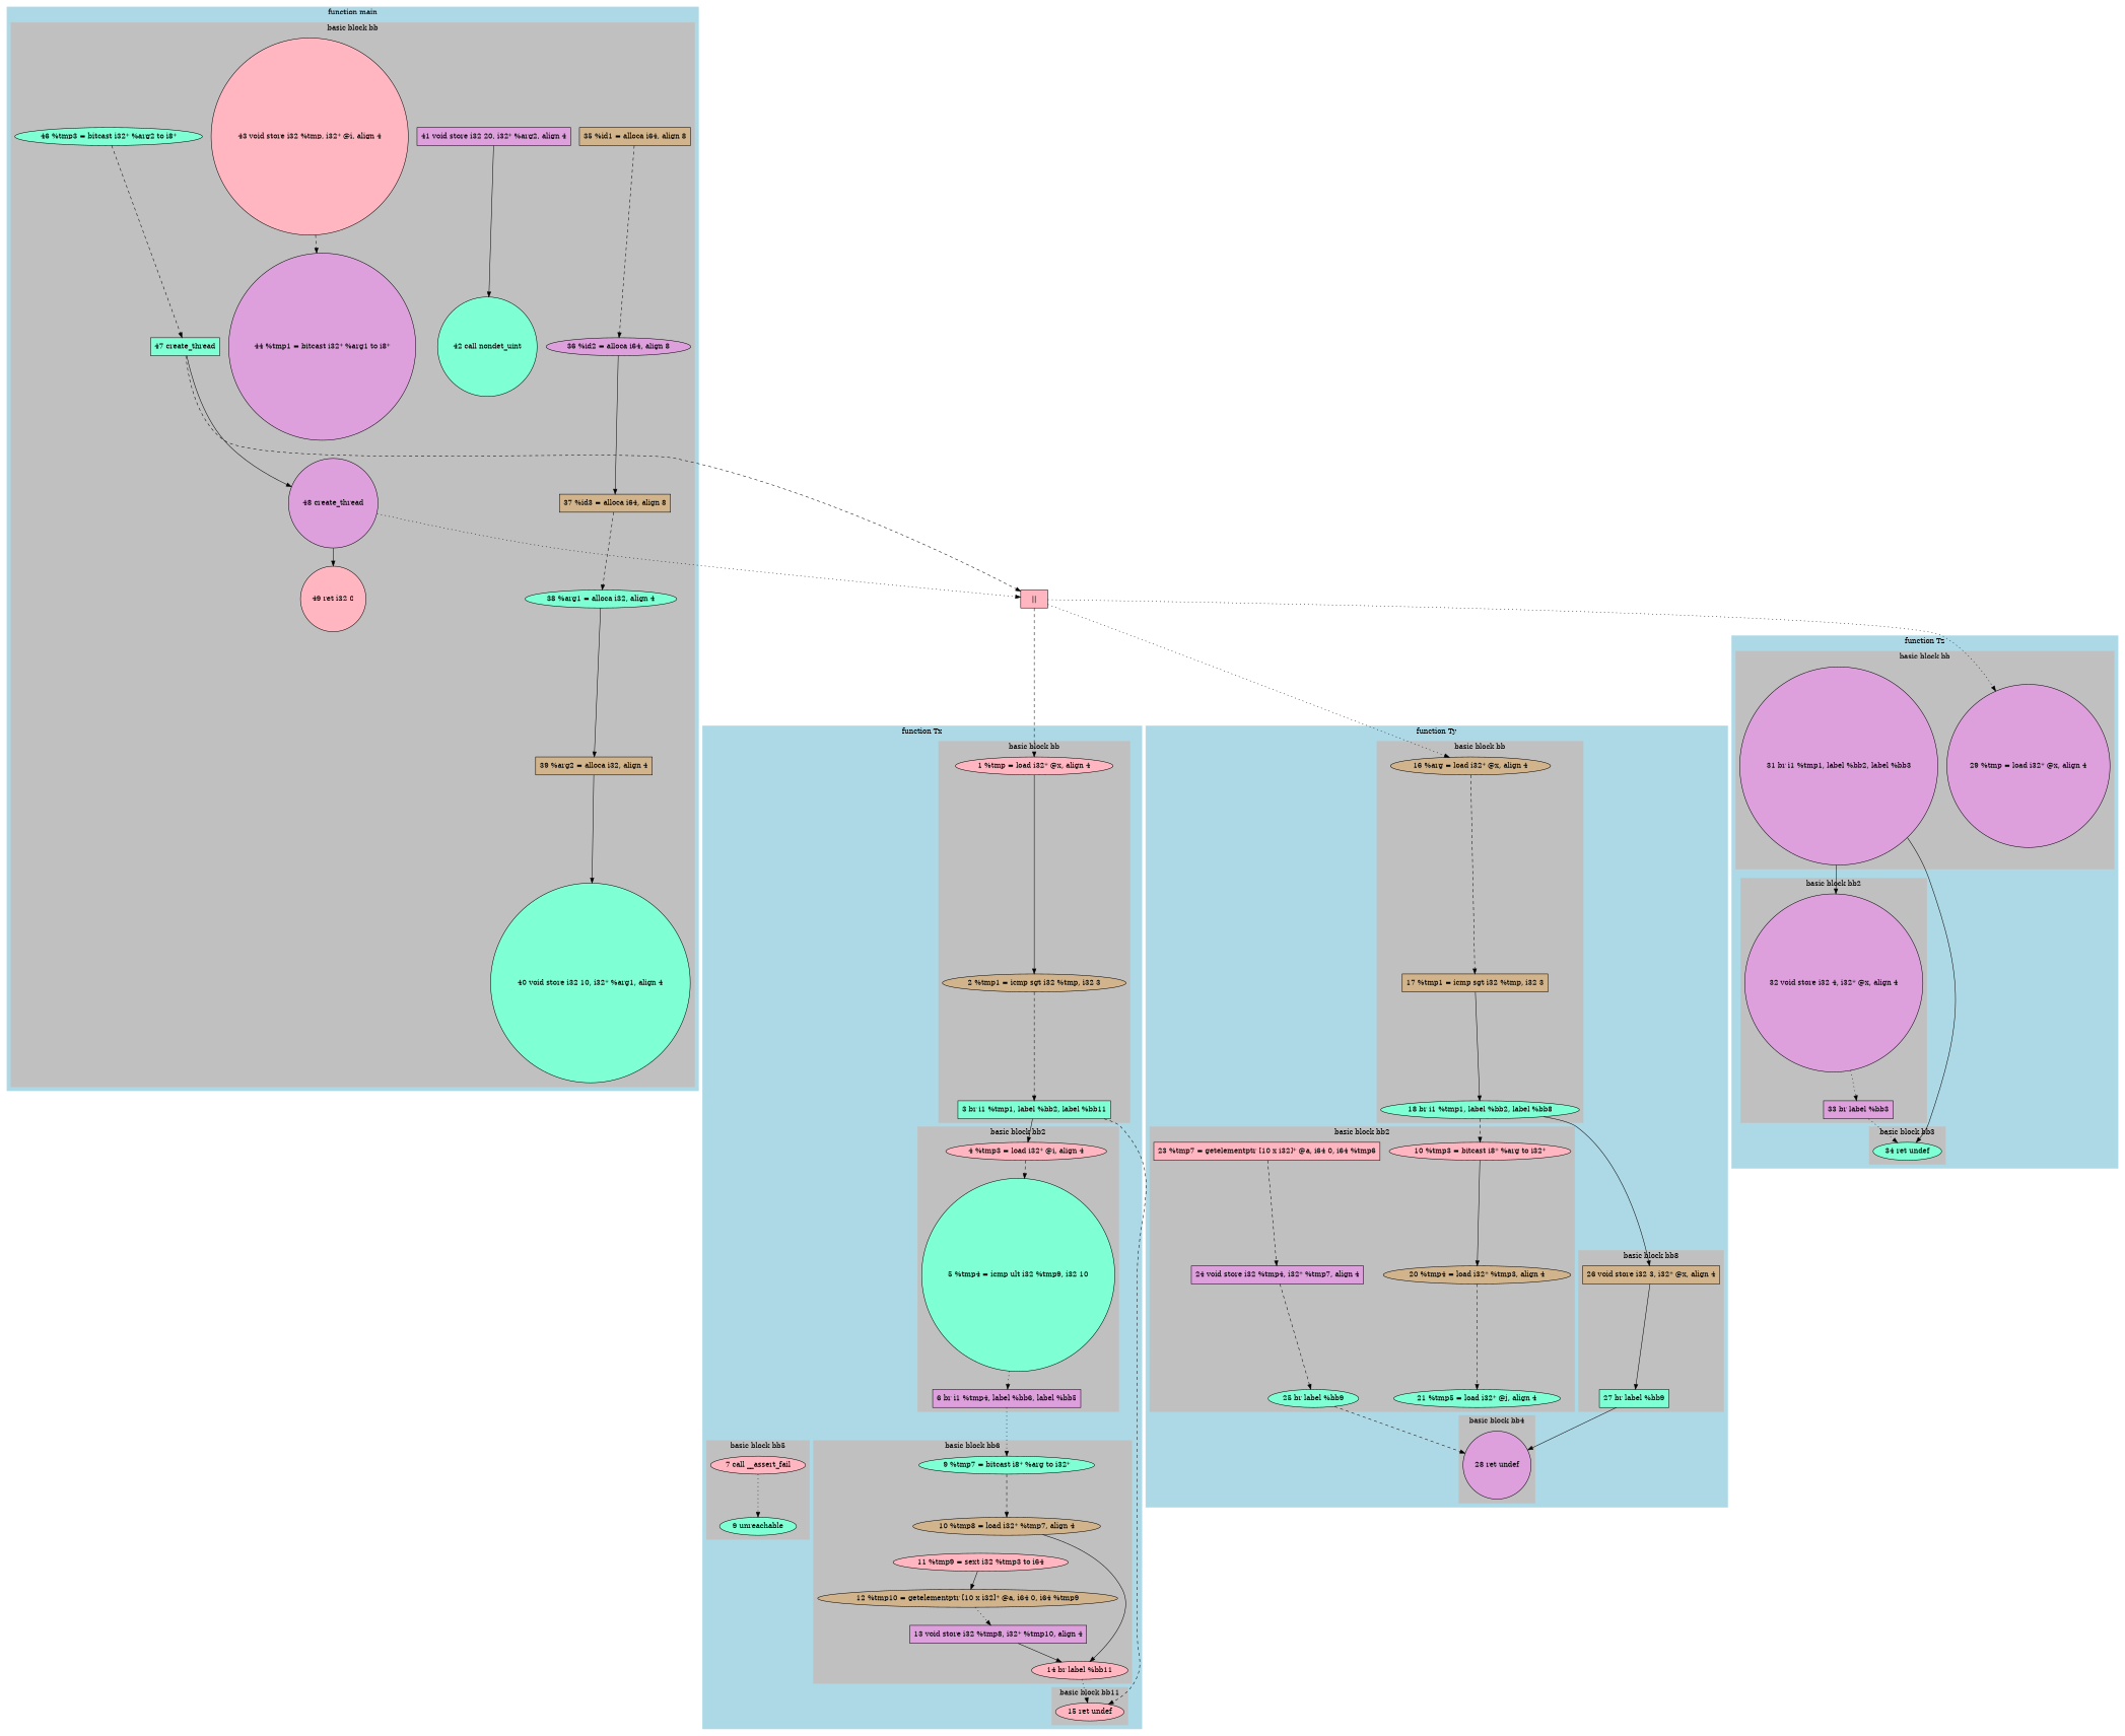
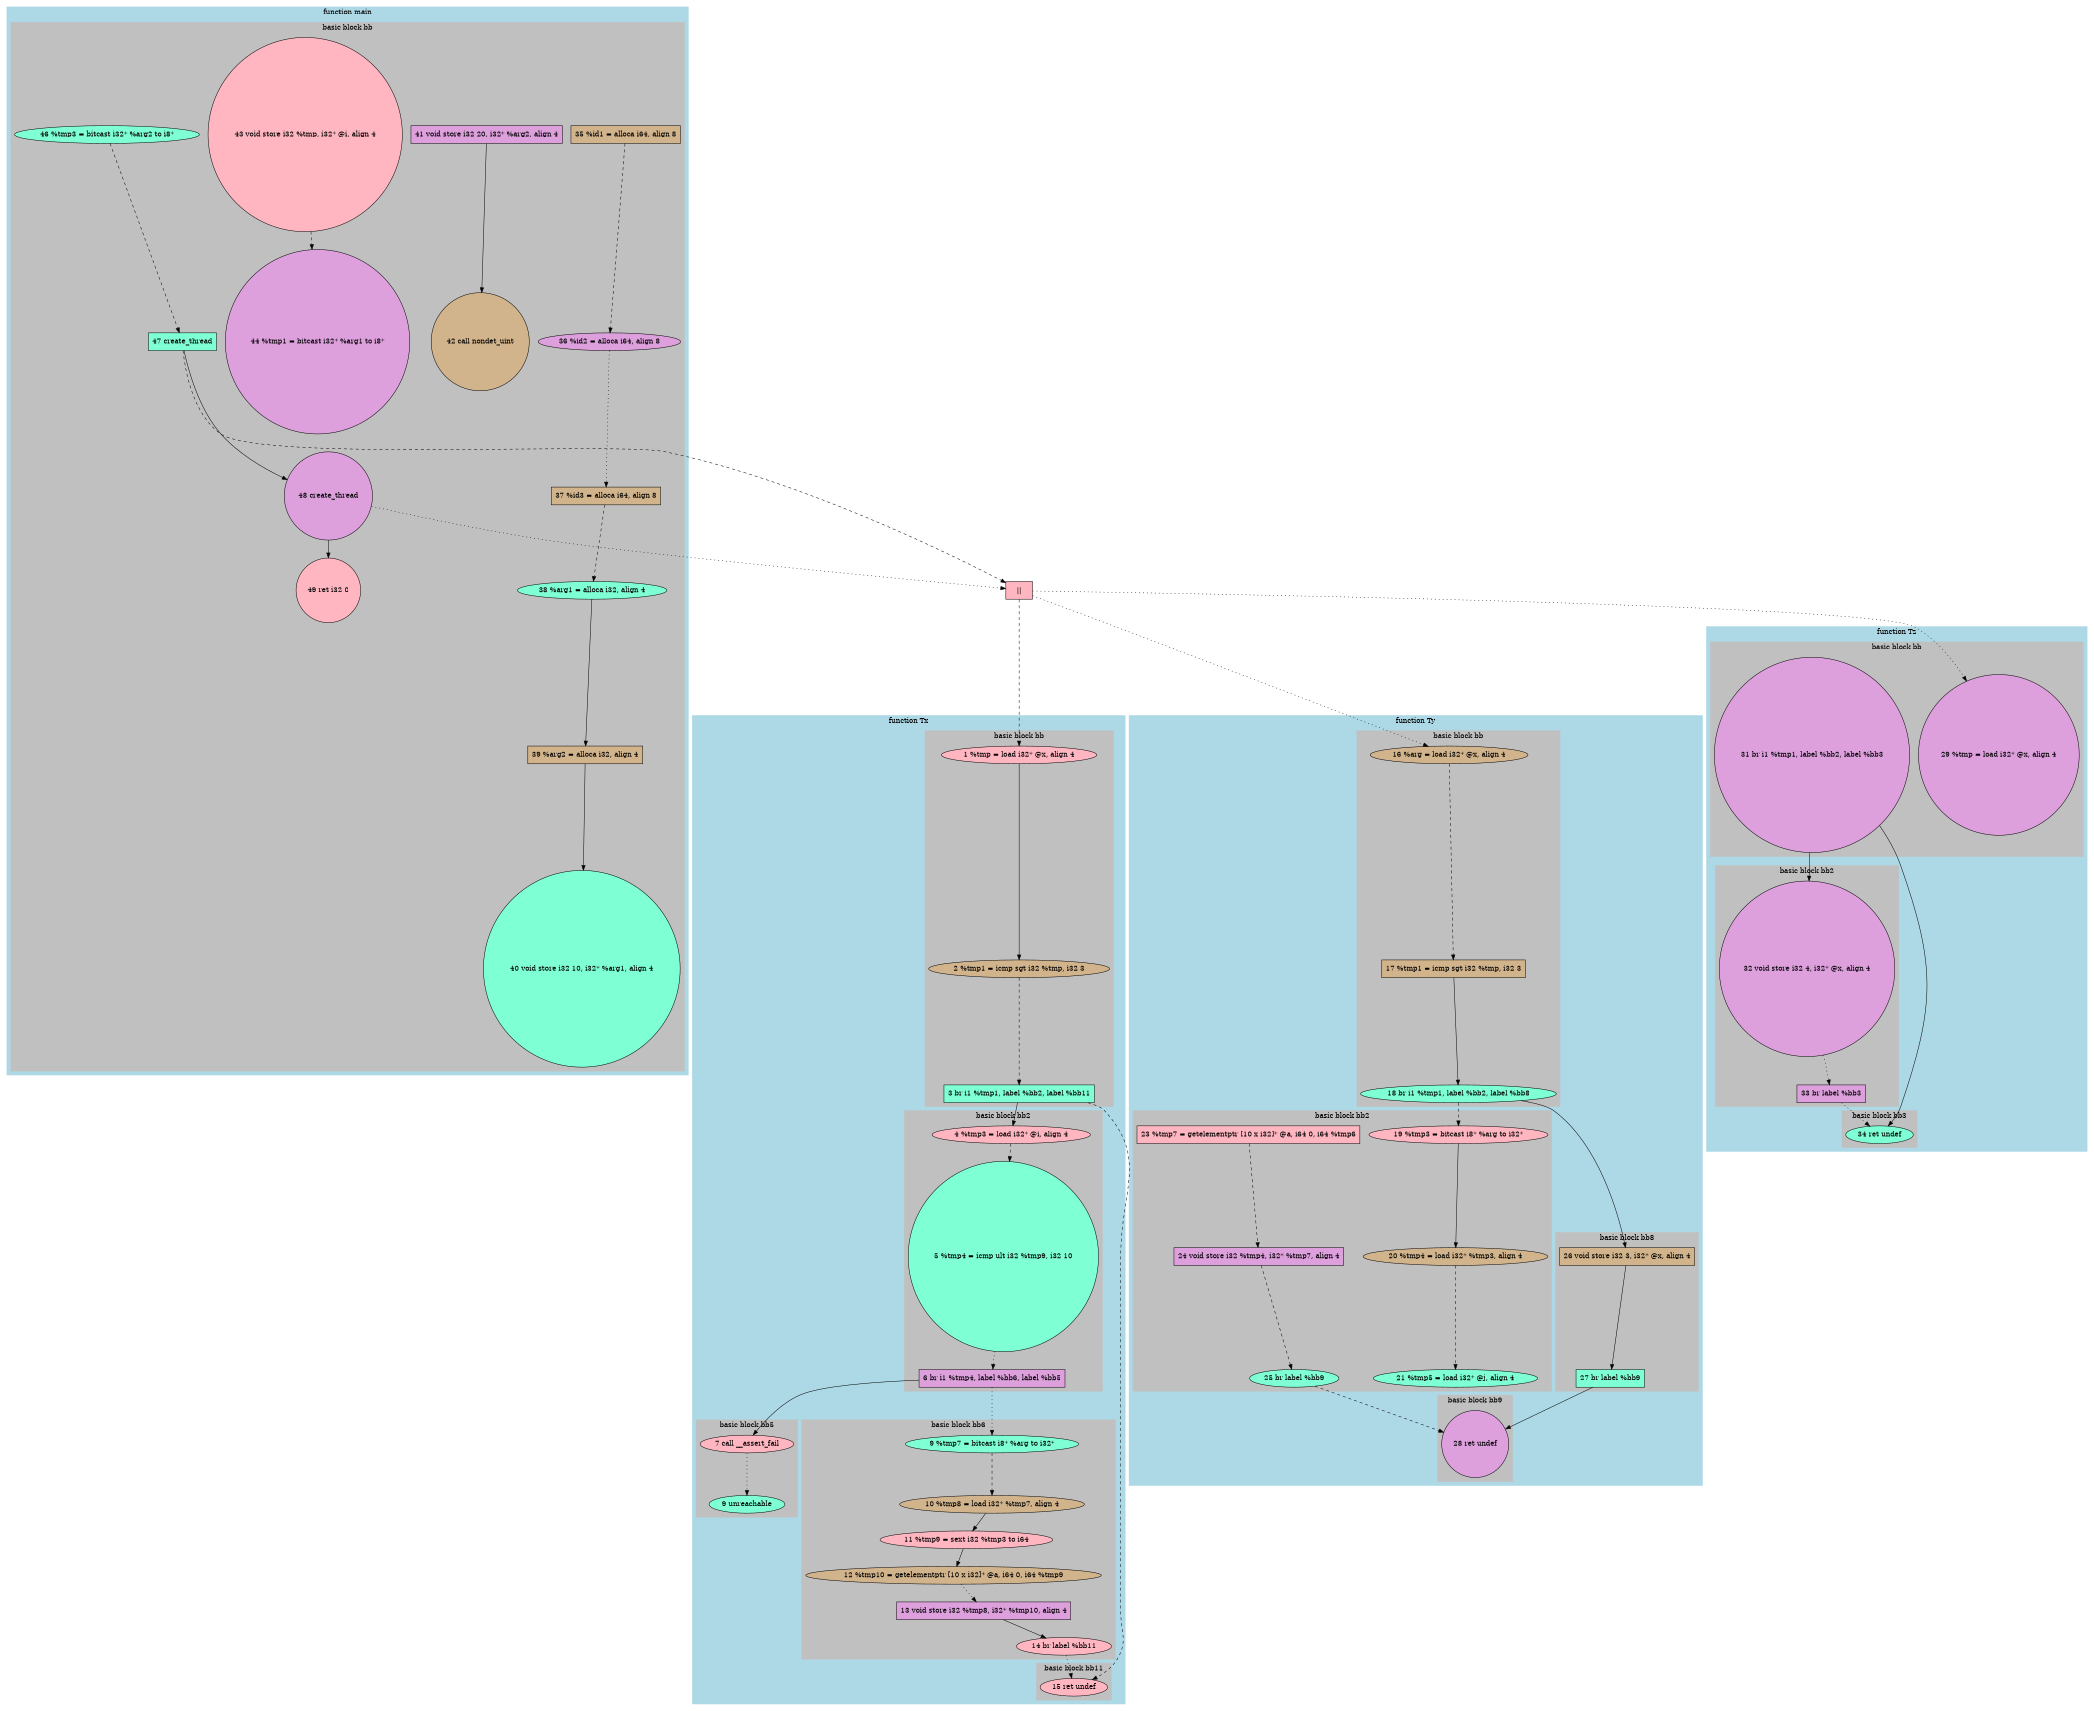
  digraph {
    node [fillcolor=aquamarine shape=ellipse style=filled]
    edge [style=solid]
    n1 [fillcolor=tan label="35 %id1 = alloca i64, align 8" shape=box]
    n2 [fillcolor=plum label="36 %id2 = alloca i64, align 8"]
    n3 [fillcolor=tan label="37 %id3 = alloca i64, align 8" shape=box]
    n4 [label="38 %arg1 = alloca i32, align 4"]
    n5 [fillcolor=tan label="39 %arg2 = alloca i32, align 4" shape=box]
    n6 [label="40 void store i32 10, i32* %arg1, align 4" shape=circle]
    n7 [fillcolor=plum label="41 void store i32 20, i32* %arg2, align 4" shape=box]
-   n8 [label="42 call nondet_uint" shape=circle]
+   n8 [fillcolor=tan label="42 call nondet_uint" shape=circle]
    n9 [fillcolor=lightpink label="43 void store i32 %tmp, i32* @i, align 4" shape=circle]
    n10 [fillcolor=plum label="44 %tmp1 = bitcast i32* %arg1 to i8*" shape=circle]
    n11 [label="46 %tmp3 = bitcast i32* %arg2 to i8*"]
    n12 [label="47 create_thread" shape=box]
    n13 [fillcolor=plum label="48 create_thread" shape=circle]
    n14 [fillcolor=lightpink label="49 ret i32 0" shape=circle]
    n15 [fillcolor=lightpink label="1 %tmp = load i32* @x, align 4"]
    n16 [fillcolor=tan label="2 %tmp1 = icmp sgt i32 %tmp, i32 3"]
    n17 [label="3 br i1 %tmp1, label %bb2, label %bb11" shape=box]
    n18 [fillcolor=lightpink label="4 %tmp3 = load i32* @i, align 4"]
    n19 [label="5 %tmp4 = icmp ult i32 %tmp9, i32 10" shape=circle]
    n20 [fillcolor=plum label="6 br i1 %tmp4, label %bb6, label %bb5" shape=box]
    n21 [fillcolor=lightpink label="7 call __assert_fail"]
    n22 [label="9 unreachable"]
    n23 [label="9 %tmp7 = bitcast i8* %arg to i32*"]
    n24 [fillcolor=tan label="10 %tmp8 = load i32* %tmp7, align 4"]
    n25 [fillcolor=lightpink label="11 %tmp9 = sext i32 %tmp3 to i64"]
    n26 [fillcolor=tan label="12 %tmp10 = getelementptr [10 x i32]* @a, i64 0, i64 %tmp9"]
    n27 [fillcolor=plum label="13 void store i32 %tmp8, i32* %tmp10, align 4" shape=box]
    n28 [fillcolor=lightpink label="14 br label %bb11"]
    n29 [fillcolor=lightpink label="15 ret undef"]
    n30 [fillcolor=tan label="16 %arg = load i32* @x, align 4"]
    n31 [fillcolor=tan label="17 %tmp1 = icmp sgt i32 %tmp, i32 3" shape=box]
    n32 [label="18 br i1 %tmp1, label %bb2, label %bb8"]
-   n33 [fillcolor=lightpink label="10 %tmp3 = bitcast i8* %arg to i32*"]
+   n33 [fillcolor=lightpink label="19 %tmp3 = bitcast i8* %arg to i32*"]
    n34 [fillcolor=tan label="20 %tmp4 = load i32* %tmp3, align 4"]
    n35 [label="21 %tmp5 = load i32* @j, align 4"]
    n36 [fillcolor=lightpink label="23 %tmp7 = getelementptr [10 x i32]* @a, i64 0, i64 %tmp6" shape=box]
    n37 [fillcolor=plum label="24 void store i32 %tmp4, i32* %tmp7, align 4" shape=box]
    n38 [label="25 br label %bb9"]
    n39 [fillcolor=tan label="26 void store i32 3, i32* @x, align 4" shape=box]
    n40 [label="27 br label %bb9" shape=box]
    n41 [fillcolor=plum label="28 ret undef" shape=circle]
    n42 [fillcolor=plum label="29 %tmp = load i32* @x, align 4" shape=circle]
    n43 [fillcolor=plum label="31 br i1 %tmp1, label %bb2, label %bb3" shape=circle]
    n44 [fillcolor=plum label="32 void store i32 4, i32* @x, align 4" shape=circle]
    n45 [fillcolor=plum label="33 br label %bb3" shape=box]
    n46 [label="34 ret undef"]
    n47 [fillcolor=lightpink label="||" shape=box]
    subgraph cluster_1 {
      color=lightblue
      label="function main"
      style=filled
      subgraph cluster_2 {
        color=gray
        label="basic block bb"
        style=filled
        n1
        n2
        n3
        n4
        n5
        n6
        n7
        n8
        n9
        n10
        n11
        n12
        n13
        n14
      }
    }
    subgraph cluster_3 {
      color=lightblue
      label="function Tx"
      style=filled
      subgraph cluster_4 {
        color=gray
        label="basic block bb"
        style=filled
        n15
        n16
        n17
      }
      subgraph cluster_5 {
        color=gray
        label="basic block bb2"
        style=filled
        n18
        n19
        n20
      }
      subgraph cluster_6 {
        color=gray
        label="basic block bb5"
        style=filled
        n21
        n22
      }
      subgraph cluster_7 {
        color=gray
        label="basic block bb6"
        style=filled
        n23
        n24
        n25
        n26
        n27
        n28
      }
      subgraph cluster_8 {
        color=gray
        label="basic block bb11"
        style=filled
        n29
      }
    }
    subgraph cluster_9 {
      color=lightblue
      label="function Ty"
      style=filled
      subgraph cluster_10 {
        color=gray
        label="basic block bb"
        style=filled
        n30
        n31
        n32
      }
      subgraph cluster_11 {
        color=gray
        label="basic block bb2"
        style=filled
        n33
        n34
        n35
        n36
        n37
        n38
      }
      subgraph cluster_12 {
        color=gray
        label="basic block bb8"
        style=filled
        n39
        n40
      }
      subgraph cluster_13 {
        color=gray
-       label="basic block bb4"
+       label="basic block bb9"
        style=filled
        n41
      }
    }
    subgraph cluster_14 {
      color=lightblue
      label="function Tz"
      style=filled
      subgraph cluster_15 {
        color=gray
        label="basic block bb"
        style=filled
        n42
        n43
      }
      subgraph cluster_16 {
        color=gray
        label="basic block bb2"
        style=filled
        n44
        n45
      }
      subgraph cluster_17 {
        color=gray
        label="basic block bb3"
        style=filled
        n46
      }
    }
    n1 -> n2 [style=dashed]
-   n2 -> n3
+   n2 -> n3 [style=dotted]
    n3 -> n4 [style=dashed]
    n4 -> n5
    n5 -> n6
    n7 -> n8
    n9 -> n10 [style=dashed]
    n11 -> n12 [style=dashed]
    n12 -> n13
    n12 -> n47 [style=dashed]
    n13 -> n14
    n13 -> n47 [style=dotted]
    n15 -> n16
    n16 -> n17 [style=dashed]
    n17 -> n18
    n17 -> n29 [style=dashed]
    n18 -> n19 [style=dashed]
    n19 -> n20 [style=dotted]
+   n20 -> n21
    n20 -> n23 [style=dotted]
    n21 -> n22 [style=dotted]
    n23 -> n24 [style=dashed]
-   n24 -> n28
+   n24 -> n25
    n25 -> n26
    n26 -> n27 [style=dotted]
    n27 -> n28
    n28 -> n29 [style=dotted]
    n30 -> n31 [style=dashed]
    n31 -> n32
    n32 -> n33 [style=dashed]
    n32 -> n39
    n33 -> n34
    n34 -> n35 [style=dashed]
    n36 -> n37 [style=dashed]
    n37 -> n38 [style=dashed]
    n38 -> n41 [style=dashed]
    n39 -> n40
    n40 -> n41
    n43 -> n44
    n43 -> n46
    n44 -> n45 [style=dotted]
    n45 -> n46 [style=dotted]
    n47 -> n15 [style=dashed]
    n47 -> n30 [style=dotted]
    n47 -> n42 [style=dotted]
  }
